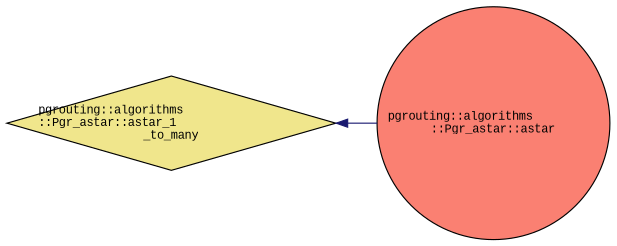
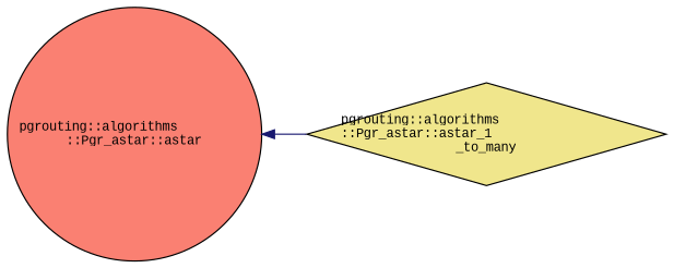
  digraph {
    rankdir=LR
    fontname="Liberation Mono"
    node [color=black fontname="Liberation Mono" fontsize=10 style=filled]
    n1 [fillcolor=khaki fontcolor=black height=0.2 label="pgrouting::algorithms\l::Pgr_astar::astar_1\l_to_many" shape=diamond width=0.4]
    n2 [fillcolor=salmon height=0.2 label="pgrouting::algorithms\l::Pgr_astar::astar" shape=circle width=0.4]
-   n1 -> n2 [color=midnightblue dir=back fontname="Liberation Mono" fontsize=10 labelfontname=Helvetica labelfontsize=10 style=solid]
+   n2 -> n1 [color=midnightblue dir=back fontname="Liberation Mono" fontsize=10 labelfontname=Helvetica labelfontsize=10 style=solid]
  }
